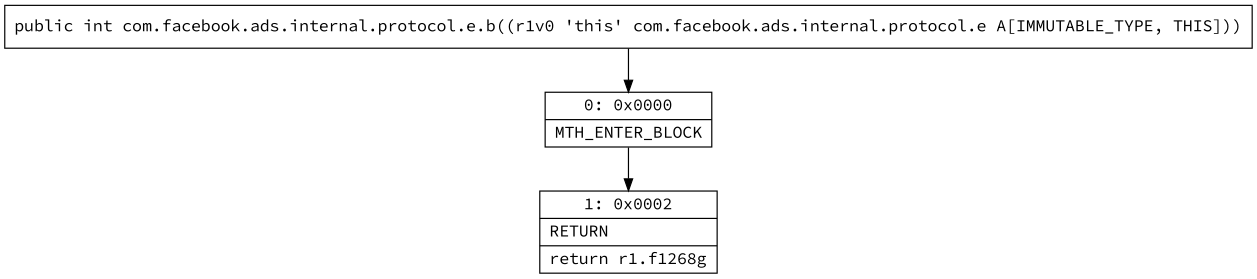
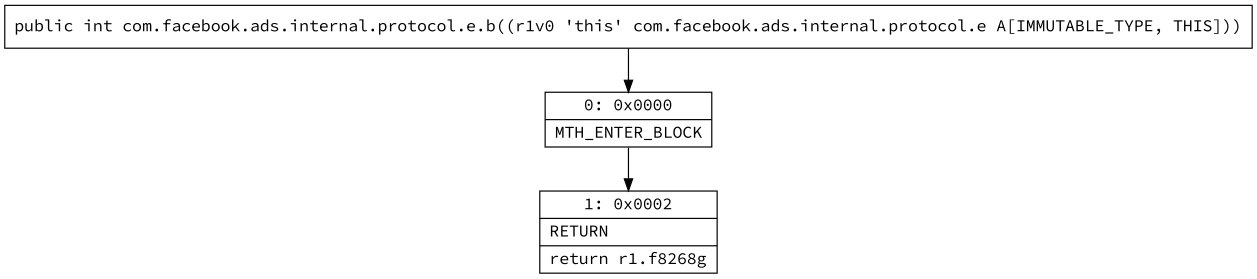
  digraph {
    fontname="Source Code Pro"
    node [shape=record fontname="Source Code Pro"]
    edge [fontname="Source Code Pro"]
    n1 [label="{0\:\ 0x0000|MTH_ENTER_BLOCK\l}"]
-   n2 [label="{1\:\ 0x0002|RETURN\l|return r1.f1268g\l}"]
+   n2 [label="{1\:\ 0x0002|RETURN\l|return r1.f8268g\l}"]
    n3 [label="{public int com.facebook.ads.internal.protocol.e.b((r1v0 'this' com.facebook.ads.internal.protocol.e A[IMMUTABLE_TYPE, THIS])) }"]
    n1 -> n2
    n3 -> n1
  }
